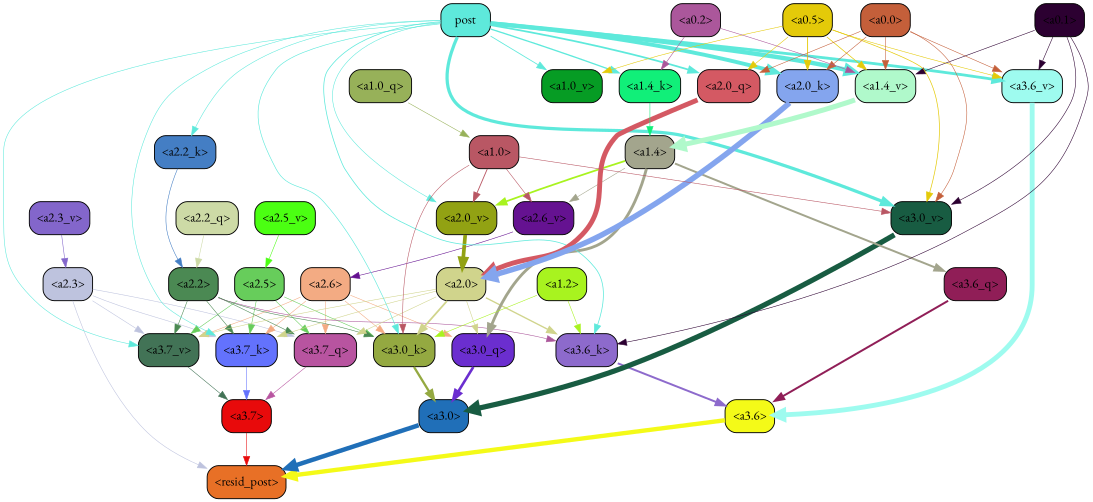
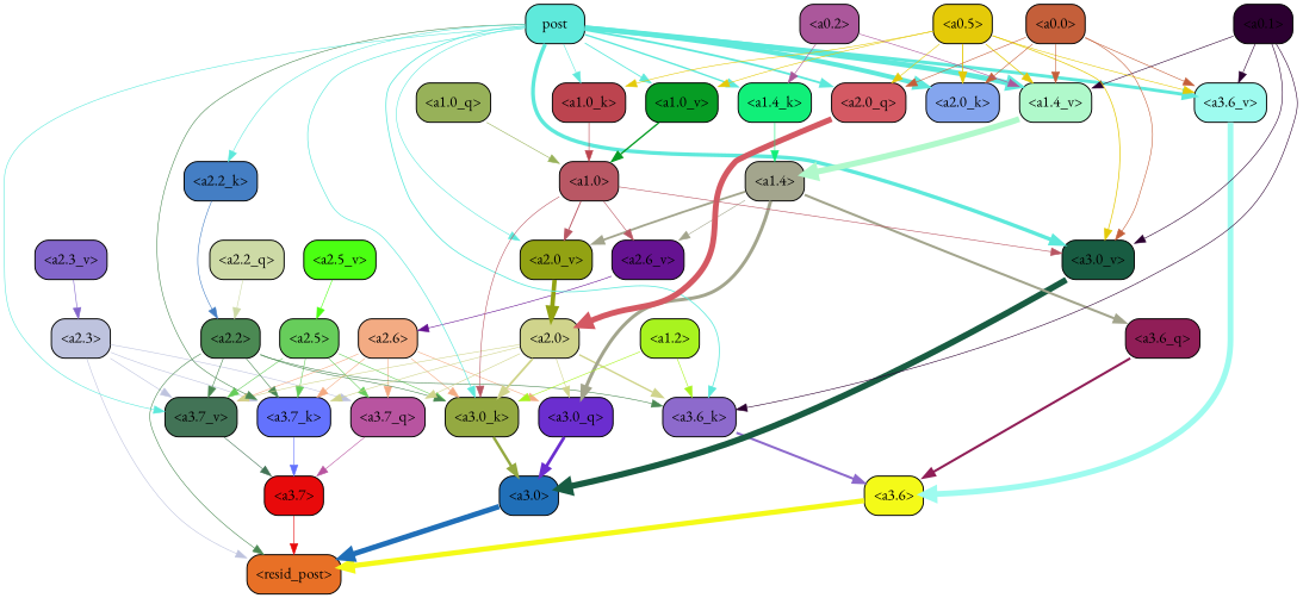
  strict digraph {
    fontname="EB Garamond"
    splines=true
    node [color=black fontname="EB Garamond" shape=box style="filled, rounded"]
    edge [color="#5ee9db" fontname="EB Garamond" penwidth=0.6]
    "<a3.7>" [fillcolor="#e80a0b"]
    "<resid_post>" [fillcolor="#e87026"]
    "<a3.6>" [fillcolor="#f4fa18"]
    "<a3.0>" [fillcolor="#206fb8"]
    "<a2.3>" [fillcolor="#bec3de"]
    "<a3.7_q>" [fillcolor="#b854a0"]
    "<a3.7_k>" [fillcolor="#6372fd"]
    "<a3.7_v>" [fillcolor="#427356"]
    "<a3.6_q>" [fillcolor="#901e57"]
    "<a3.0_q>" [fillcolor="#6b2ecf"]
    "<a3.6_k>" [fillcolor="#8d6acc"]
    "<a3.0_k>" [fillcolor="#94a941"]
    "<a3.6_v>" [fillcolor="#9efbef"]
    "<a3.0_v>" [fillcolor="#185c42"]
    "<a2.6>" [fillcolor="#f3ab83"]
    "<a2.5>" [fillcolor="#67cd5b"]
    "<a2.2>" [fillcolor="#4b8953"]
    "<a2.0>" [fillcolor="#d0d48c"]
    "<a1.4>" [fillcolor="#a3a58d"]
    "<a2.6_v>" [fillcolor="#651291"]
    "<a2.0_v>" [fillcolor="#92a213"]
    n22 [fillcolor="#5ee9db" label=post]
    "<a2.0_q>" [fillcolor="#d45963"]
    "<a2.2_k>" [fillcolor="#447ec4"]
    "<a2.0_k>" [fillcolor="#84a5ee"]
    "<a1.4_k>" [fillcolor="#11ef79"]
+   "<a1.0_k>" [fillcolor="#bc444f"]
    "<a1.4_v>" [fillcolor="#b0f9cb"]
    "<a1.0_v>" [fillcolor="#069c24"]
    "<a1.0>" [fillcolor="#b95764"]
    "<a1.2>" [fillcolor="#a8f31f"]
    "<a0.1>" [fillcolor="#2c0031"]
    "<a0.5>" [fillcolor="#e4ca09"]
    "<a0.0>" [fillcolor="#c45f3a"]
    "<a2.2_q>" [fillcolor="#cddaa6"]
    "<a2.5_v>" [fillcolor="#4bff12"]
    "<a2.3_v>" [fillcolor="#8366cb"]
    "<a1.0_q>" [fillcolor="#97b159"]
    "<a0.2>" [fillcolor="#ab579b"]
    "<a3.7>" -> "<resid_post>" [color="#e80a0b"]
    "<a3.6>" -> "<resid_post>" [color="#f4fa18" penwidth=4.7534414529800415]
    "<a3.0>" -> "<resid_post>" [color="#206fb8" penwidth=4.898576855659485]
    "<a2.3>" -> "<resid_post>" [color="#bec3de"]
    "<a2.3>" -> "<a3.7_q>" [color="#bec3de"]
    "<a2.3>" -> "<a3.7_k>" [color="#bec3de"]
    "<a2.3>" -> "<a3.7_v>" [color="#bec3de"]
    "<a3.7_q>" -> "<a3.7>" [color="#b854a0"]
    "<a3.7_k>" -> "<a3.7>" [color="#6372fd"]
    "<a3.7_v>" -> "<a3.7>" [color="#427356"]
    "<a3.6_q>" -> "<a3.6>" [color="#901e57" penwidth=2.160832464694977]
    "<a3.0_q>" -> "<a3.0>" [color="#6b2ecf" penwidth=2.870753765106201]
    "<a3.6_k>" -> "<a3.6>" [color="#8d6acc" penwidth=2.13908451795578]
    "<a3.0_k>" -> "<a3.0>" [color="#94a941" penwidth=2.520303964614868]
    "<a3.6_v>" -> "<a3.6>" [color="#9efbef" penwidth=5.297133803367615]
    "<a3.0_v>" -> "<a3.0>" [color="#185c42" penwidth=5.680712580680847]
    "<a2.6>" -> "<a3.7_q>" [color="#f3ab83"]
    "<a2.6>" -> "<a3.7_k>" [color="#f3ab83"]
    "<a2.6>" -> "<a3.7_v>" [color="#f3ab83"]
    "<a2.6>" -> "<a3.0_q>" [color="#f3ab83"]
    "<a2.6>" -> "<a3.0_k>" [color="#f3ab83"]
    "<a2.5>" -> "<a3.7_q>" [color="#67cd5b"]
    "<a2.5>" -> "<a3.7_k>" [color="#67cd5b"]
    "<a2.5>" -> "<a3.7_v>" [color="#67cd5b"]
    "<a2.5>" -> "<a3.0_k>" [color="#67cd5b"]
-   "<a2.2>" -> "<a3.7_q>" [color="#4b8953"]
+   "<a2.2>" -> "<resid_post>" [color="#4b8953"]
    "<a2.2>" -> "<a3.7_k>" [color="#4b8953"]
    "<a2.2>" -> "<a3.7_v>" [color="#4b8953"]
-   "<a2.2>" -> "<a3.6_k>" [color="#ab579b"]
+   "<a2.2>" -> "<a3.6_k>" [color="#4b8953"]
    "<a2.2>" -> "<a3.0_k>" [color="#4b8953"]
    "<a2.0>" -> "<a3.7_q>" [color="#d0d48c"]
    "<a2.0>" -> "<a3.7_k>" [color="#d0d48c"]
    "<a2.0>" -> "<a3.7_v>" [color="#d0d48c"]
    "<a2.0>" -> "<a3.0_q>" [color="#d0d48c"]
    "<a2.0>" -> "<a3.6_k>" [color="#d0d48c" penwidth=1.4807794839143753]
    "<a2.0>" -> "<a3.0_k>" [color="#d0d48c" penwidth=1.9436544477939606]
    "<a1.4>" -> "<a3.6_q>" [color="#a3a58d" penwidth=2.1635248363018036]
    "<a1.4>" -> "<a3.0_q>" [color="#a3a58d" penwidth=3.1362746953964233]
    "<a1.4>" -> "<a2.6_v>" [color="#a3a58d"]
-   "<a1.4>" -> "<a2.0_v>" [color="#a8f31f" penwidth=1.9271827340126038]
+   "<a1.4>" -> "<a2.0_v>" [color="#a3a58d" penwidth=1.9271827340126038]
    "<a2.6_v>" -> "<a2.6>" [color="#651291"]
    "<a2.0_v>" -> "<a2.0>" [color="#92a213" penwidth=4.041402816772461]
-   n22 -> "<a3.7_k>"
+   n22 -> "<a3.7_k>" [color="#4b8953"]
    n22 -> "<a3.7_v>"
    n22 -> "<a3.6_k>" [penwidth=0.8202246725559235]
    n22 -> "<a3.0_k>" [penwidth=0.6771316379308701]
    n22 -> "<a3.6_v>" [penwidth=3.067279100418091]
    n22 -> "<a3.0_v>" [penwidth=3.5202720761299133]
    n22 -> "<a2.0_v>"
    n22 -> "<a2.0_q>" [penwidth=1.9194039106369019]
    n22 -> "<a2.2_k>"
    n22 -> "<a2.0_k>" [penwidth=4.28515887260437]
    n22 -> "<a1.4_k>" [penwidth=1.441945195198059]
+   n22 -> "<a1.0_k>"
    n22 -> "<a1.4_v>" [penwidth=4.830149412155151]
    n22 -> "<a1.0_v>" [penwidth=0.8981428295373917]
    "<a2.0_q>" -> "<a2.0>" [color="#d45963" penwidth=5.313405752182007]
    "<a2.2_k>" -> "<a2.2>" [color="#447ec4"]
-   "<a2.0_k>" -> "<a2.0>" [color="#84a5ee" penwidth=6.029795527458191]
    "<a1.4_k>" -> "<a1.4>" [color="#11ef79"]
+   "<a1.0_k>" -> "<a1.0>" [color="#bc444f"]
    "<a1.4_v>" -> "<a1.4>" [color="#b0f9cb" penwidth=5.515027642250061]
+   "<a1.0_v>" -> "<a1.0>" [color="#069c24" penwidth=1.4252789914608002]
    "<a1.0>" -> "<a3.0_k>" [color="#b95764"]
    "<a1.0>" -> "<a3.0_v>" [color="#b95764"]
    "<a1.0>" -> "<a2.6_v>" [color="#b95764"]
    "<a1.0>" -> "<a2.0_v>" [color="#b95764" penwidth=0.9754131138324738]
    "<a1.2>" -> "<a3.6_k>" [color="#a8f31f"]
    "<a1.2>" -> "<a3.0_k>" [color="#a8f31f"]
    "<a0.1>" -> "<a3.6_k>" [color="#2c0031"]
    "<a0.1>" -> "<a3.6_v>" [color="#2c0031"]
    "<a0.1>" -> "<a3.0_v>" [color="#2c0031"]
    "<a0.1>" -> "<a1.4_v>" [color="#2c0031"]
    "<a0.5>" -> "<a3.6_v>" [color="#e4ca09"]
    "<a0.5>" -> "<a3.0_v>" [color="#e4ca09" penwidth=0.764040544629097]
    "<a0.5>" -> "<a2.0_q>" [color="#e4ca09"]
    "<a0.5>" -> "<a2.0_k>" [color="#e4ca09" penwidth=0.9763890504837036]
+   "<a0.5>" -> "<a1.0_k>" [color="#e4ca09"]
    "<a0.5>" -> "<a1.4_v>" [color="#e4ca09" penwidth=0.7723740935325623]
    "<a0.5>" -> "<a1.0_v>" [color="#e4ca09"]
    "<a0.0>" -> "<a3.6_v>" [color="#c45f3a"]
    "<a0.0>" -> "<a3.0_v>" [color="#c45f3a"]
    "<a0.0>" -> "<a2.0_q>" [color="#c45f3a"]
    "<a0.0>" -> "<a2.0_k>" [color="#c45f3a"]
    "<a0.0>" -> "<a1.4_v>" [color="#c45f3a"]
    "<a2.2_q>" -> "<a2.2>" [color="#cddaa6"]
    "<a2.5_v>" -> "<a2.5>" [color="#4bff12"]
    "<a2.3_v>" -> "<a2.3>" [color="#8366cb"]
    "<a1.0_q>" -> "<a1.0>" [color="#97b159"]
    "<a0.2>" -> "<a1.4_k>" [color="#ab579b"]
    "<a0.2>" -> "<a1.4_v>" [color="#ab579b"]
  }
